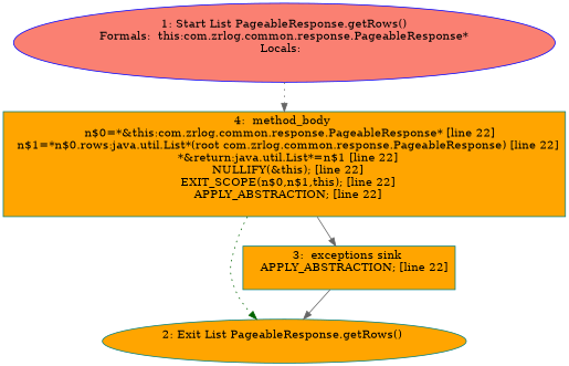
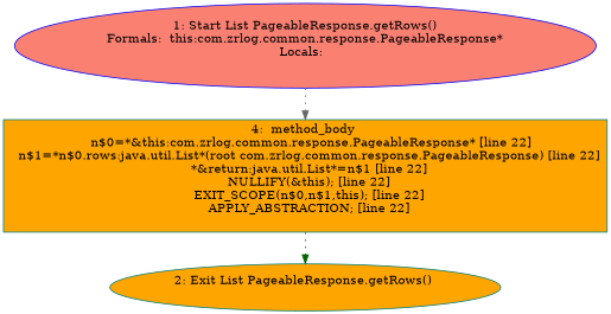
  digraph {
    node [color=teal style=filled fillcolor=orange]
    edge [color=gray40 style=dotted]
    n1 [color=blue label="1: Start List PageableResponse.getRows()\nFormals:  this:com.zrlog.common.response.PageableResponse*\nLocals:  \n  " fillcolor=salmon]
    n2 [label="4:  method_body \n   n$0=*&this:com.zrlog.common.response.PageableResponse* [line 22]\n  n$1=*n$0.rows:java.util.List*(root com.zrlog.common.response.PageableResponse) [line 22]\n  *&return:java.util.List*=n$1 [line 22]\n  NULLIFY(&this); [line 22]\n  EXIT_SCOPE(n$0,n$1,this); [line 22]\n  APPLY_ABSTRACTION; [line 22]\n " shape=box]
    n3 [label="2: Exit List PageableResponse.getRows() \n  "]
-   n4 [label="3:  exceptions sink \n   APPLY_ABSTRACTION; [line 22]\n " shape=box]
    n1 -> n2
    n2 -> n3 [color=darkgreen]
-   n2 -> n4 [style=solid]
-   n4 -> n3 [style=solid]
  }
